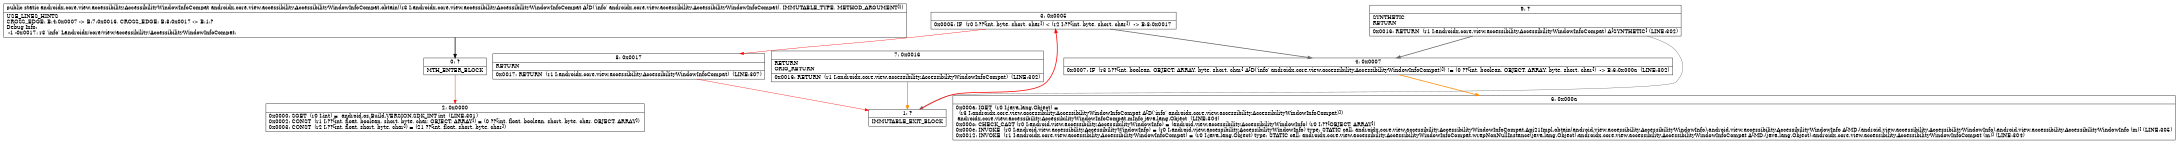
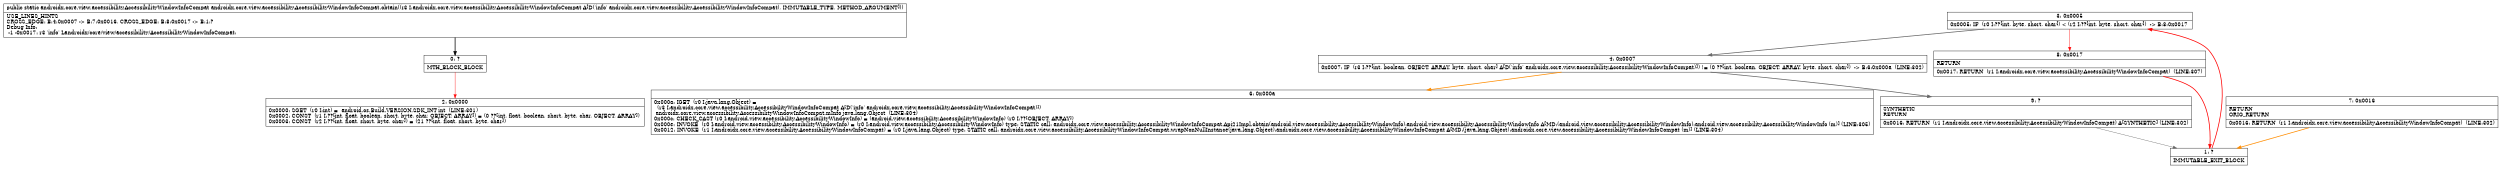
  digraph {
    node [shape=record]
    edge [color=red style=bold]
-   n1 [label="{0\:\ ?|MTH_ENTER_BLOCK\l}"]
+   n1 [label="{0\:\ ?|MTH_BLOCK_BLOCK\l}"]
    n2 [label="{2\:\ 0x0000|0x0000: SGET  (r0 I:int) =  android.os.Build.VERSION.SDK_INT int  (LINE:301)\l0x0002: CONST  (r1 I:??[int, float, boolean, short, byte, char, OBJECT, ARRAY]) = (0 ??[int, float, boolean, short, byte, char, OBJECT, ARRAY]) \l0x0003: CONST  (r2 I:??[int, float, short, byte, char]) = (21 ??[int, float, short, byte, char]) \l}"]
    n3 [label="{3\:\ 0x0005|0x0005: IF  (r0 I:??[int, byte, short, char]) \< (r2 I:??[int, byte, short, char])  \-\> B:8:0x0017 \l}"]
    n4 [label="{4\:\ 0x0007|0x0007: IF  (r3 I:??[int, boolean, OBJECT, ARRAY, byte, short, char] A[D('info' androidx.core.view.accessibility.AccessibilityWindowInfoCompat)]) != (0 ??[int, boolean, OBJECT, ARRAY, byte, short, char])  \-\> B:6:0x000a  (LINE:302)\l}"]
    n5 [label="{8\:\ 0x0017|RETURN\l|0x0017: RETURN  (r1 I:androidx.core.view.accessibility.AccessibilityWindowInfoCompat)  (LINE:307)\l}"]
    n6 [label="{6\:\ 0x000a|0x000a: IGET  (r0 I:java.lang.Object) = \l  (r3 I:androidx.core.view.accessibility.AccessibilityWindowInfoCompat A[D('info' androidx.core.view.accessibility.AccessibilityWindowInfoCompat)])\l androidx.core.view.accessibility.AccessibilityWindowInfoCompat.mInfo java.lang.Object  (LINE:304)\l0x000c: CHECK_CAST (r0 I:android.view.accessibility.AccessibilityWindowInfo) = (android.view.accessibility.AccessibilityWindowInfo) (r0 I:??[OBJECT, ARRAY]) \l0x000e: INVOKE  (r0 I:android.view.accessibility.AccessibilityWindowInfo) = (r0 I:android.view.accessibility.AccessibilityWindowInfo) type: STATIC call: androidx.core.view.accessibility.AccessibilityWindowInfoCompat.Api21Impl.obtain(android.view.accessibility.AccessibilityWindowInfo):android.view.accessibility.AccessibilityWindowInfo A[MD:(android.view.accessibility.AccessibilityWindowInfo):android.view.accessibility.AccessibilityWindowInfo (m)] (LINE:305)\l0x0012: INVOKE  (r1 I:androidx.core.view.accessibility.AccessibilityWindowInfoCompat) = (r0 I:java.lang.Object) type: STATIC call: androidx.core.view.accessibility.AccessibilityWindowInfoCompat.wrapNonNullInstance(java.lang.Object):androidx.core.view.accessibility.AccessibilityWindowInfoCompat A[MD:(java.lang.Object):androidx.core.view.accessibility.AccessibilityWindowInfoCompat (m)] (LINE:304)\l}"]
    n7 [label="{9\:\ ?|SYNTHETIC\lRETURN\l|0x0016: RETURN  (r1 I:androidx.core.view.accessibility.AccessibilityWindowInfoCompat) A[SYNTHETIC] (LINE:302)\l}"]
    n8 [label="{1\:\ ?|IMMUTABLE_EXIT_BLOCK\l}"]
    n9 [label="{7\:\ 0x0016|RETURN\lORIG_RETURN\l|0x0016: RETURN  (r1 I:androidx.core.view.accessibility.AccessibilityWindowInfoCompat)  (LINE:302)\l}"]
    n10 [label="{public static androidx.core.view.accessibility.AccessibilityWindowInfoCompat androidx.core.view.accessibility.AccessibilityWindowInfoCompat.obtain((r3 I:androidx.core.view.accessibility.AccessibilityWindowInfoCompat A[D('info' androidx.core.view.accessibility.AccessibilityWindowInfoCompat), IMMUTABLE_TYPE, METHOD_ARGUMENT]))  | USE_LINES_HINTS\lCROSS_EDGE: B:4:0x0007 \-\> B:7:0x0016, CROSS_EDGE: B:8:0x0017 \-\> B:1:?\lDebug Info:\l  \-1 \-0x0017: r3 'info' Landroidx\/core\/view\/accessibility\/AccessibilityWindowInfoCompat;\l}"]
    n1 -> n2 [style=solid]
    n3 -> n4 [color=gray40]
    n3 -> n5 [style=solid]
    n4 -> n6 [color=darkorange]
-   n7 -> n4 [color=gray40]
-   n5 -> n8 [style=solid]
+   n4 -> n7 [color=gray40]
+   n5 -> n8
    n7 -> n8 [color=gray40 style=solid]
    n8 -> n3
    n9 -> n8 [color=darkorange]
    n10 -> n1 [color=black]
  }
